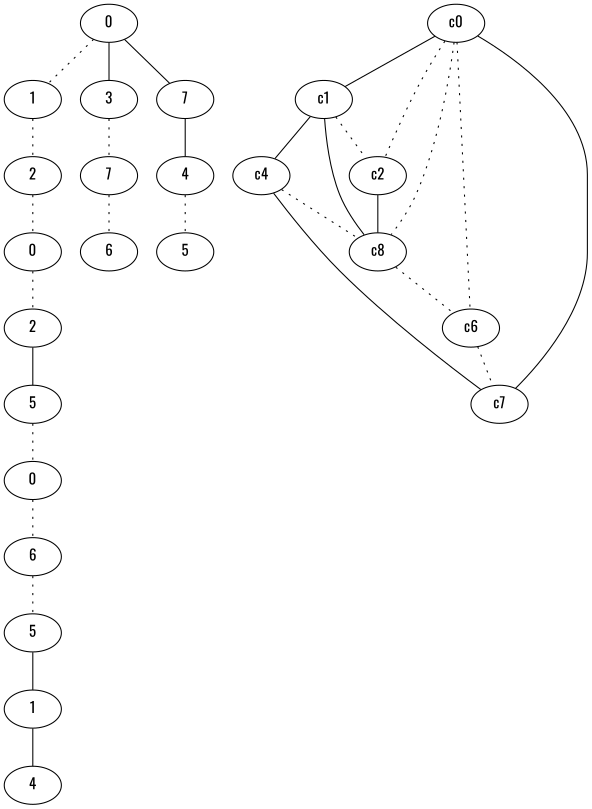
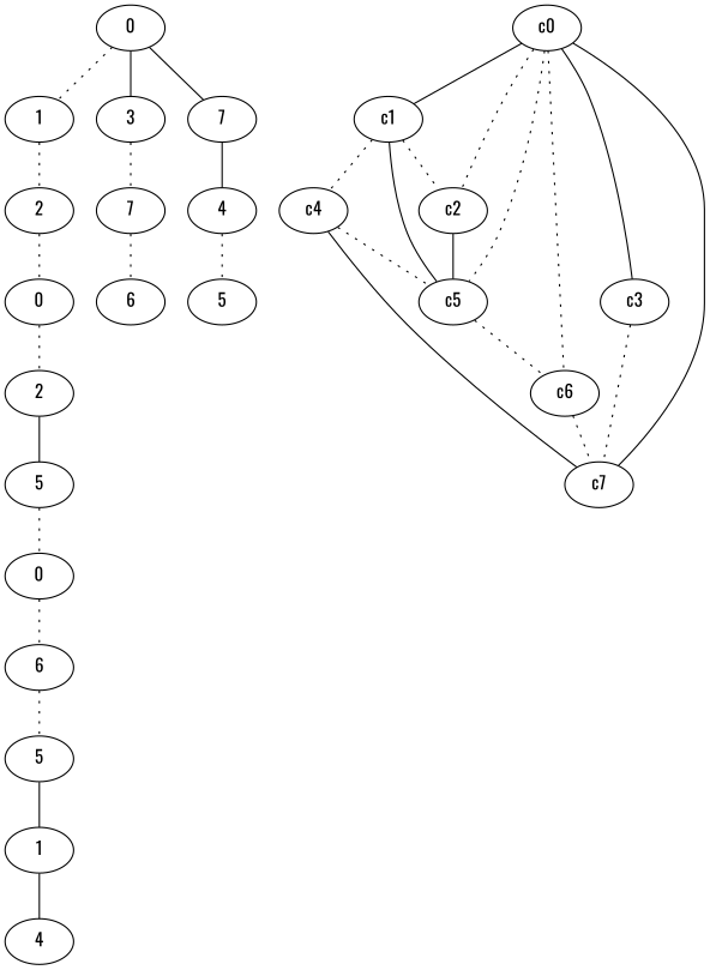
  graph {
    fontname=Oswald
    node [fontname=Oswald]
    edge [fontname=Oswald style=dotted]
    n1 [label=0]
    n2 [label=1]
    n3 [label=3]
    n4 [label=7]
    n5 [label=2]
    n6 [label=7]
    n7 [label=4]
    n8 [label=0]
    n9 [label=2]
    n10 [label=5]
    n11 [label=0]
    n12 [label=6]
    n13 [label=5]
    n14 [label=1]
    n15 [label=4]
    n16 [label=6]
    n17 [label=5]
    c0
    c1
    c2
-   c5 [label=c8]
+   c3
+   c5
    c6
    c7
    c4
    n1 -- n2
    n1 -- n3 [style=""]
    n1 -- n4 [style=""]
    n2 -- n5
    n3 -- n6
    n4 -- n7 [style=""]
    n5 -- n8
    n6 -- n16
    n7 -- n17
    n8 -- n9
    n9 -- n10 [style=""]
    n10 -- n11
    n11 -- n12
    n12 -- n13
    n13 -- n14 [style=""]
    n14 -- n15 [style=""]
    c0 -- c1 [style=solid]
    c0 -- c2
+   c0 -- c3 [style=""]
    c0 -- c5
    c0 -- c6
    c0 -- c7 [style=""]
    c1 -- c2
    c1 -- c5 [style=""]
-   c1 -- c4 [style=""]
+   c1 -- c4
    c2 -- c5 [style=""]
+   c3 -- c7
    c5 -- c6
    c6 -- c7
    c4 -- c5
    c4 -- c7 [style=""]
  }
